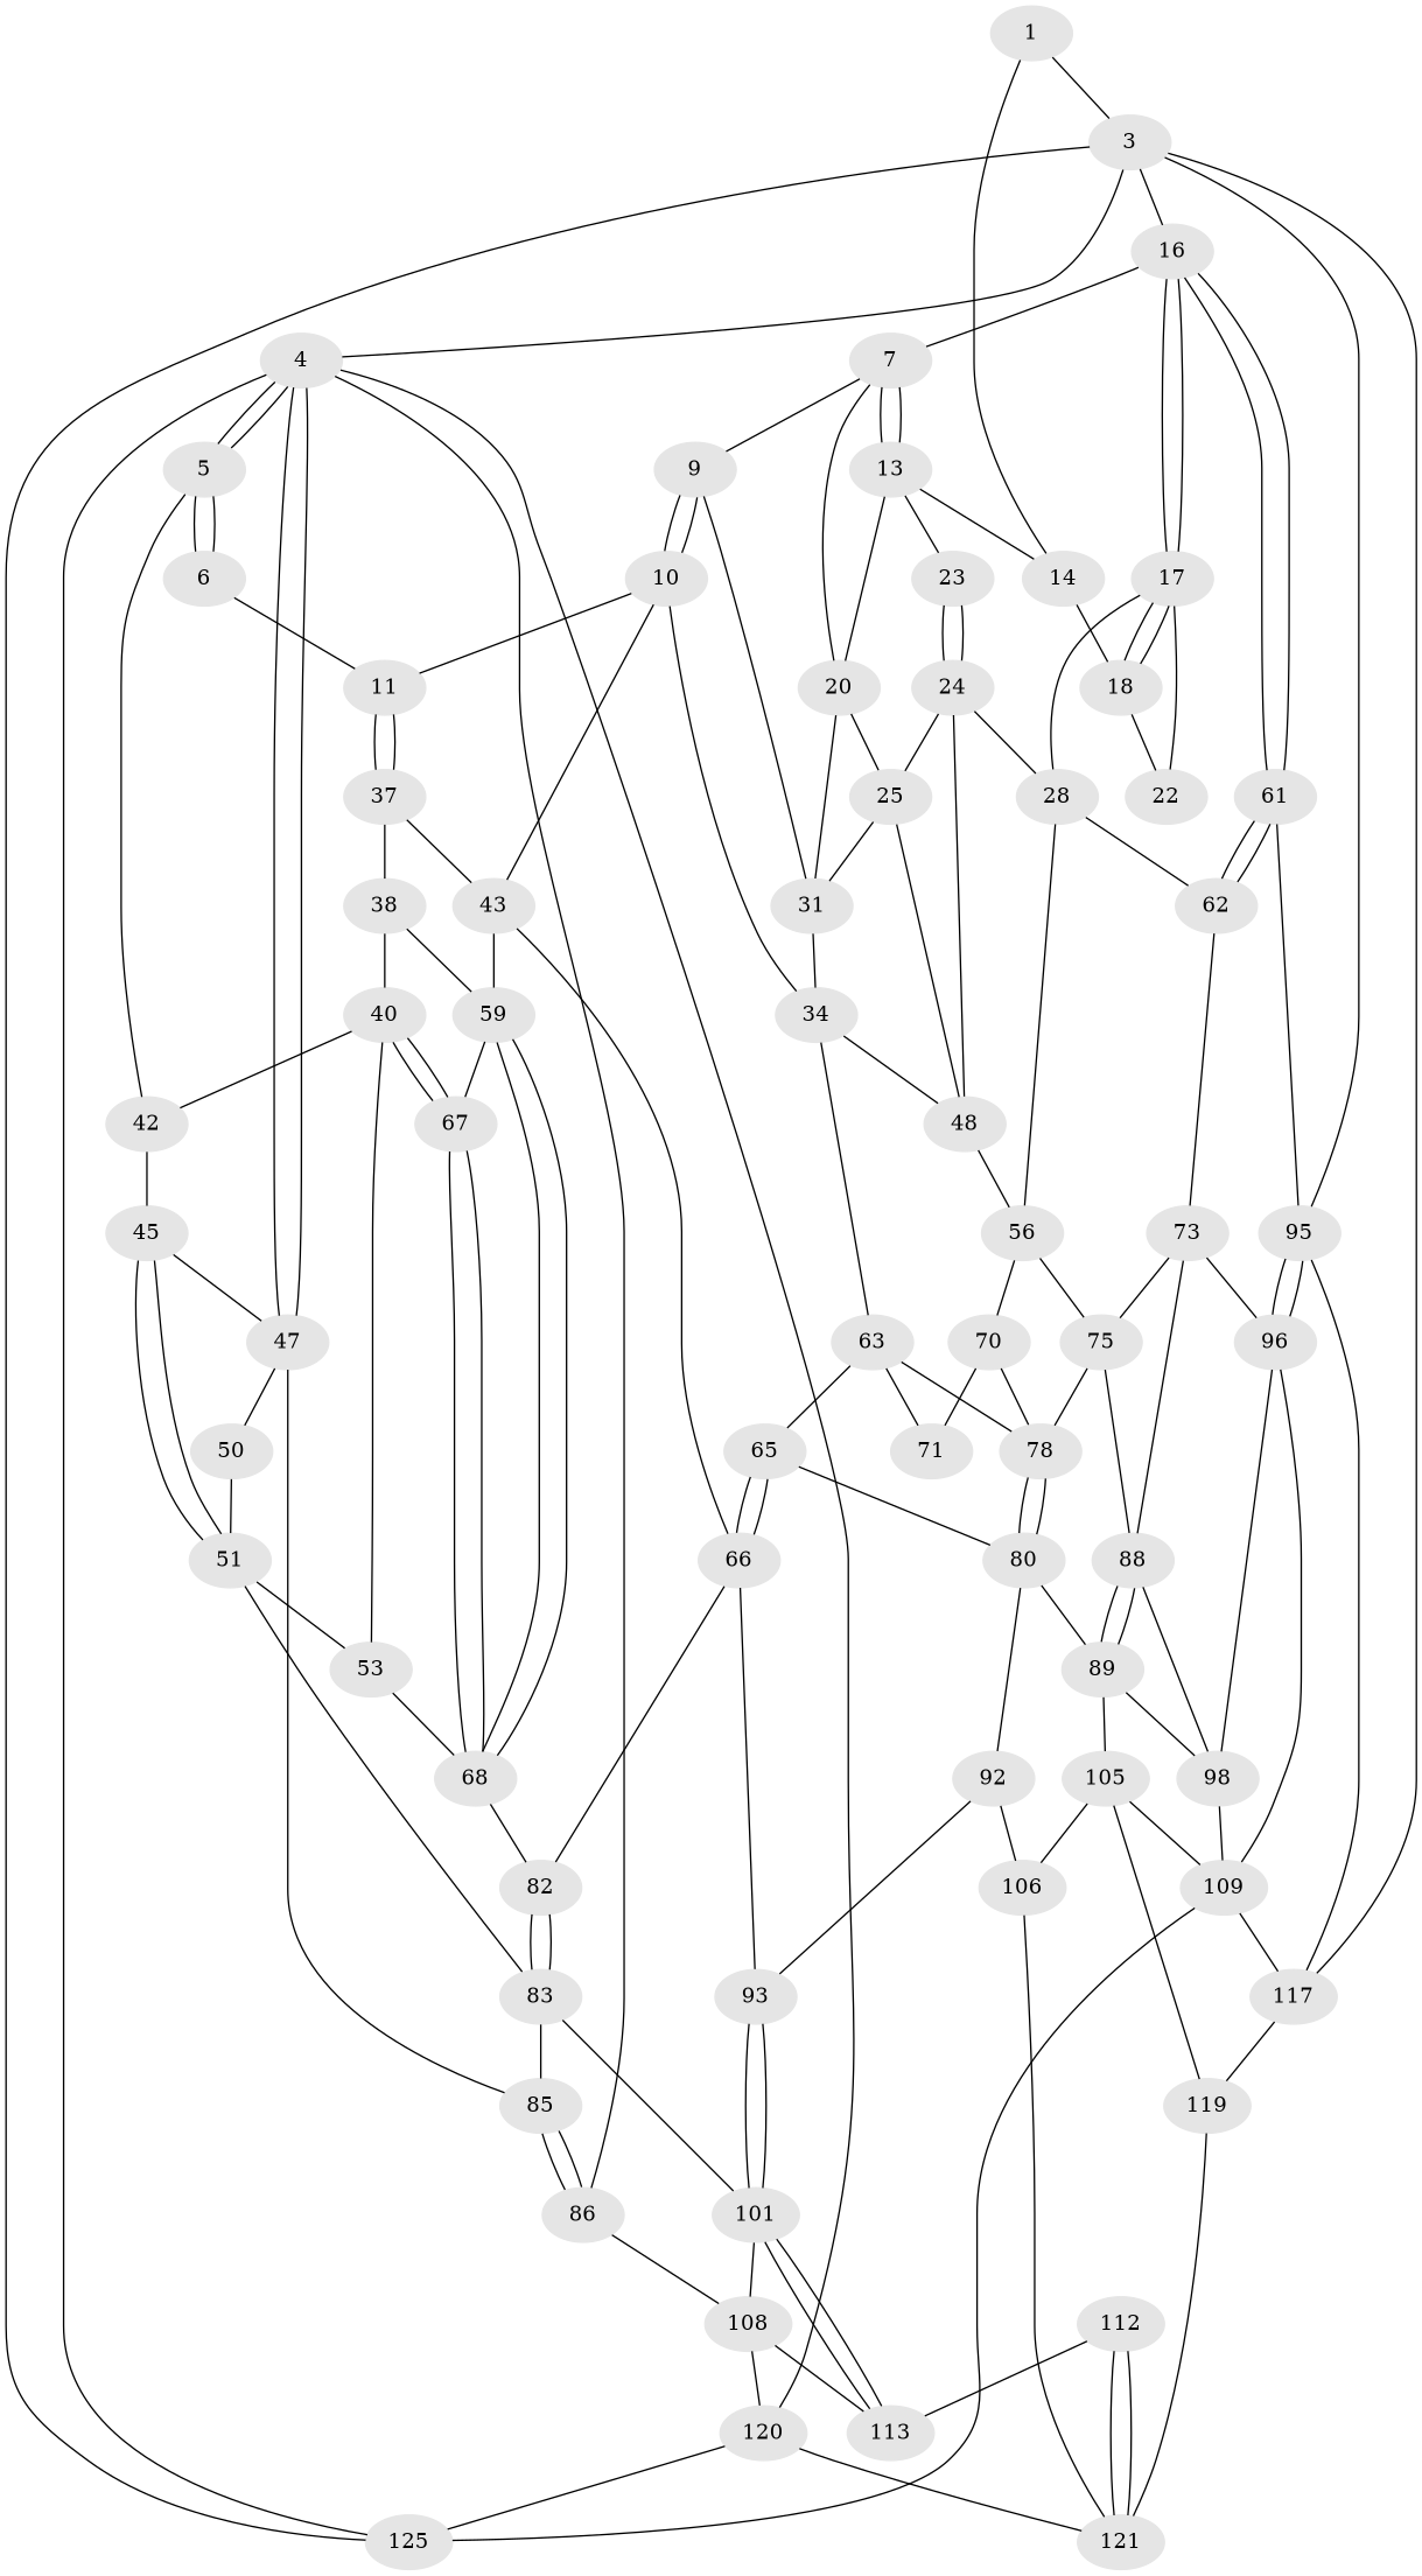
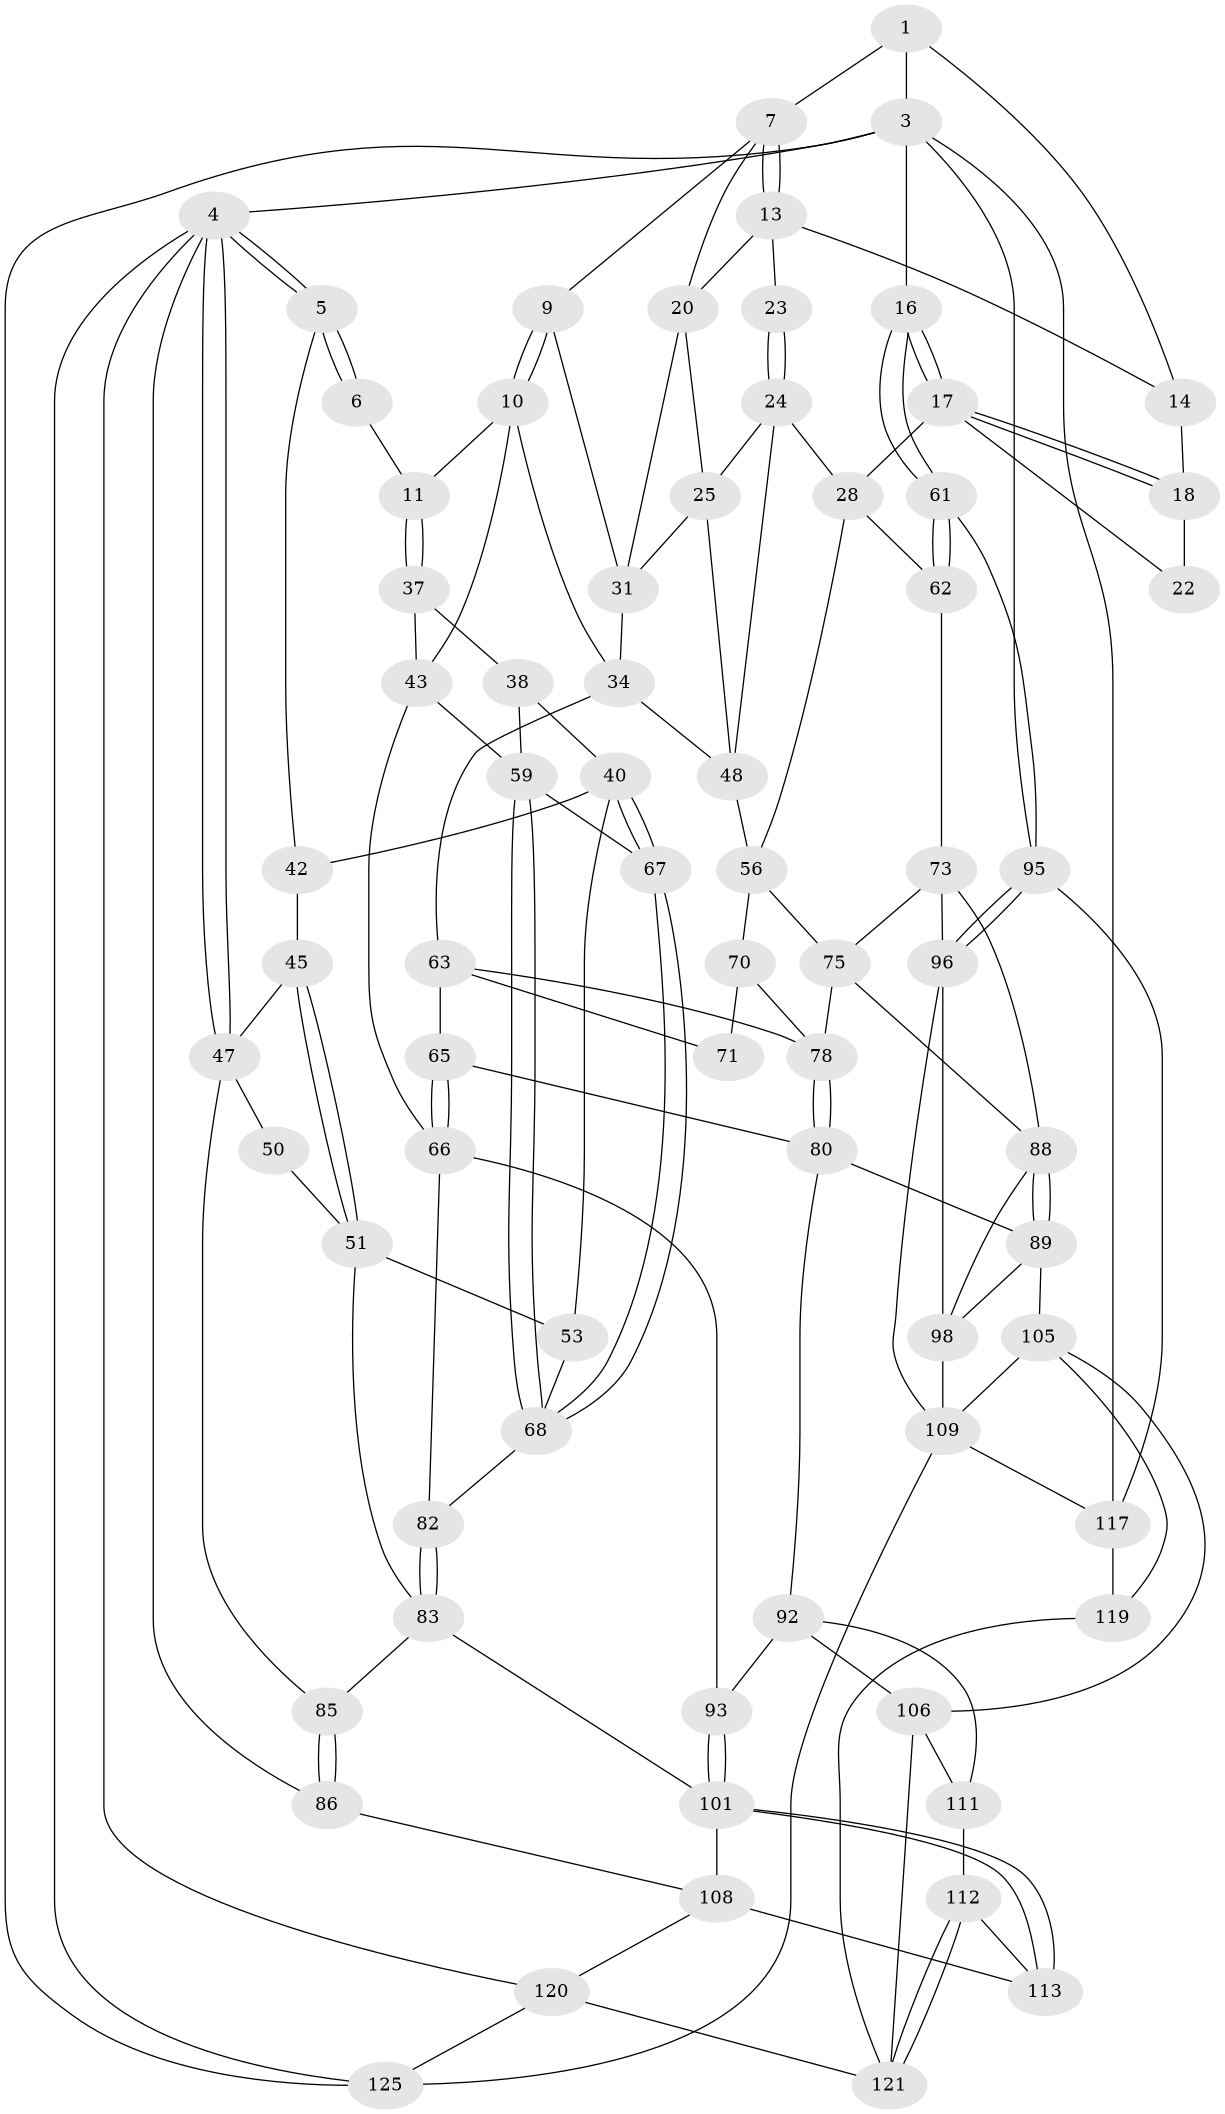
  graph {
    node [color=gray90 style=filled]
    1 [super="+2"]
    3 [super="+99"]
    7 [super="+8"]
    14 [super="+15"]
    4 [super="+87"]
    16
    95 [super="+100"]
    117 [super="+118"]
    125
    9
    13 [super="+19"]
    20 [super="+26"]
    18 [super="+21"]
    5 [super="+32"]
    47 [super="+49"]
    86
    120 [super="+122"]
    17 [super="+27"]
    61 [super="+94"]
    96 [super="+97"]
    119 [super="+124"]
    6 [super="+12"]
    42
    50
    85
    108 [super="+114"]
    121 [super="+123"]
    11
    45 [super="+46"]
    37 [super="+44"]
    10 [super="+35"]
    31 [super="+33"]
    23
    25 [super="+36"]
    34 [super="+55"]
    43 [super="+58"]
    48 [super="+54"]
    63 [super="+64"]
    59 [super="+60"]
    66 [super="+81"]
    38 [super="+39"]
    24 [super="+30"]
    22
    28 [super="+29"]
    62 [super="+72"]
    56 [super="+57"]
    70 [super="+76"]
    75 [super="+77"]
    73 [super="+74"]
    65
    71
    78 [super="+79"]
    40 [super="+41"]
    53
    67
    68 [super="+69"]
    51 [super="+52"]
    82
    93
    83 [super="+84"]
    101 [super="+102"]
    88 [super="+91"]
    80 [super="+90"]
    89 [super="+104"]
    92 [super="+107"]
    98 [super="+103"]
    109 [super="+110"]
    105 [super="+115"]
    106 [super="+116"]
+   111
    113
    112
    1 -- 3
-   16 -- 7
+   1 -- 7
    1 -- 14
    3 -- 4
    3 -- 16
    3 -- 95
    3 -- 117
    3 -- 125
    7 -- 9
    7 -- 13
    7 -- 13
    7 -- 20
    14 -- 18 [weight=2]
    4 -- 125
    4 -- 5
    4 -- 5
    4 -- 47
    4 -- 47
    4 -- 86
    4 -- 120
    16 -- 17
    16 -- 17
    16 -- 61
    16 -- 61
    95 -- 117
    95 -- 96
    95 -- 96
    117 -- 119
    9 -- 10
    9 -- 10
    9 -- 31
    13 -- 14
    13 -- 20
    13 -- 23
    20 -- 31
    20 -- 25
    18 -- 22
    5 -- 6 [weight=2]
    5 -- 6
    5 -- 42
    47 -- 50
    47 -- 85
    86 -- 108
    120 -- 125
    120 -- 121
    17 -- 18
    17 -- 18
    17 -- 22
    17 -- 28
    61 -- 95
    61 -- 62 [weight=2]
    61 -- 62
    96 -- 98
    96 -- 109
    119 -- 121
    6 -- 11
    42 -- 45
    50 -- 51
    85 -- 86
    85 -- 86
    108 -- 120
    108 -- 113
    11 -- 37
    11 -- 37
    45 -- 47
    45 -- 51
    45 -- 51
    37 -- 43
    37 -- 38 [weight=2]
    10 -- 11
    10 -- 34
    10 -- 43
    31 -- 34
    23 -- 24
    23 -- 24
    25 -- 31
    25 -- 48
    34 -- 48
    34 -- 63
    43 -- 59
    43 -- 66
    48 -- 56
    63 -- 65
    63 -- 71
    63 -- 78
    59 -- 67
    59 -- 68
    59 -- 68
    66 -- 82
    66 -- 93
    38 -- 59
    38 -- 40
    24 -- 25
    24 -- 48
    24 -- 28
    28 -- 62
    28 -- 56
    62 -- 73
    56 -- 70
    56 -- 75
    70 -- 71 [weight=2]
    70 -- 78
    75 -- 78
    75 -- 88
    73 -- 96
    73 -- 75
    73 -- 88
    65 -- 66
    65 -- 66
    65 -- 80
    78 -- 80
    78 -- 80
    40 -- 42
    40 -- 53
    40 -- 67
    40 -- 67
    53 -- 68
    67 -- 68
    67 -- 68
    68 -- 82
    51 -- 53
    51 -- 83
    82 -- 83
    82 -- 83
    93 -- 101
    93 -- 101
    83 -- 85
    83 -- 101
    101 -- 108
    101 -- 113
    101 -- 113
    88 -- 89
    88 -- 89
    88 -- 98
    80 -- 89
    80 -- 92
    89 -- 98
    89 -- 105
    92 -- 93
    92 -- 106
+   92 -- 111
    98 -- 109
    109 -- 117
    109 -- 125
    105 -- 119
    105 -- 109
    105 -- 106
    106 -- 121
+   106 -- 111
+   111 -- 112
    112 -- 121
    112 -- 121
    112 -- 113
  }
